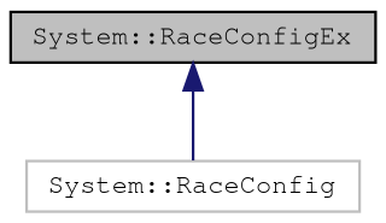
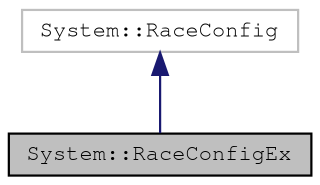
  digraph {
    node [fontname=FreeMono fontsize=10 shape=record style=filled]
    n1 [color=black fillcolor=grey75 fontcolor=black height=0.2 label="System::RaceConfigEx" width=0.4]
    n2 [color=grey75 fillcolor=white height=0.2 label="System::RaceConfig" width=0.4]
-   n1 -> n2 [color=midnightblue dir=back fontname=FreeMono fontsize=10 labelfontname=FreeMono labelfontsize=10 style=solid]
+   n2 -> n1 [color=midnightblue dir=back fontname=FreeMono fontsize=10 labelfontname=FreeMono labelfontsize=10 style=solid]
  }
